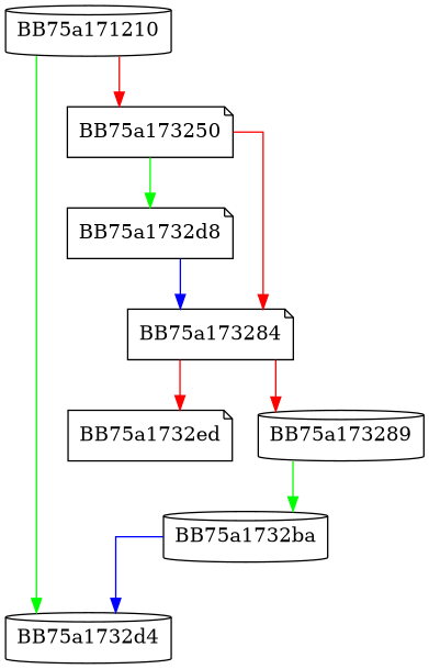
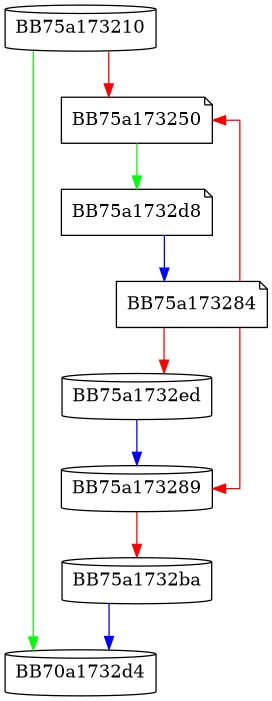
  digraph {
    splines=ortho
    node [shape=cylinder]
    edge [color=red]
-   BB75a173210 [label=BB75a171210]
-   BB75a1732d4
+   BB75a173210
+   BB75a1732d4 [label=BB70a1732d4]
    n3 [label=BB75a173250 shape=note]
    BB75a1732d8 [shape=note]
    BB75a173284 [shape=note]
    BB75a1732ba
-   BB75a1732ed [shape=note]
+   BB75a1732ed
    BB75a173289
    BB75a173210 -> BB75a1732d4 [color=green]
    BB75a173210 -> n3
    n3 -> BB75a1732d8 [color=green]
-   n3 -> BB75a173284
+   BB75a173284 -> n3
    BB75a1732d8 -> BB75a173284 [color=blue]
    BB75a173284 -> BB75a1732ed
    BB75a173284 -> BB75a173289
    BB75a1732ba -> BB75a1732d4 [color=blue]
-   BB75a173289 -> BB75a1732ba [color=green]
+   BB75a1732ed -> BB75a173289 [color=blue]
+   BB75a173289 -> BB75a1732ba
  }
